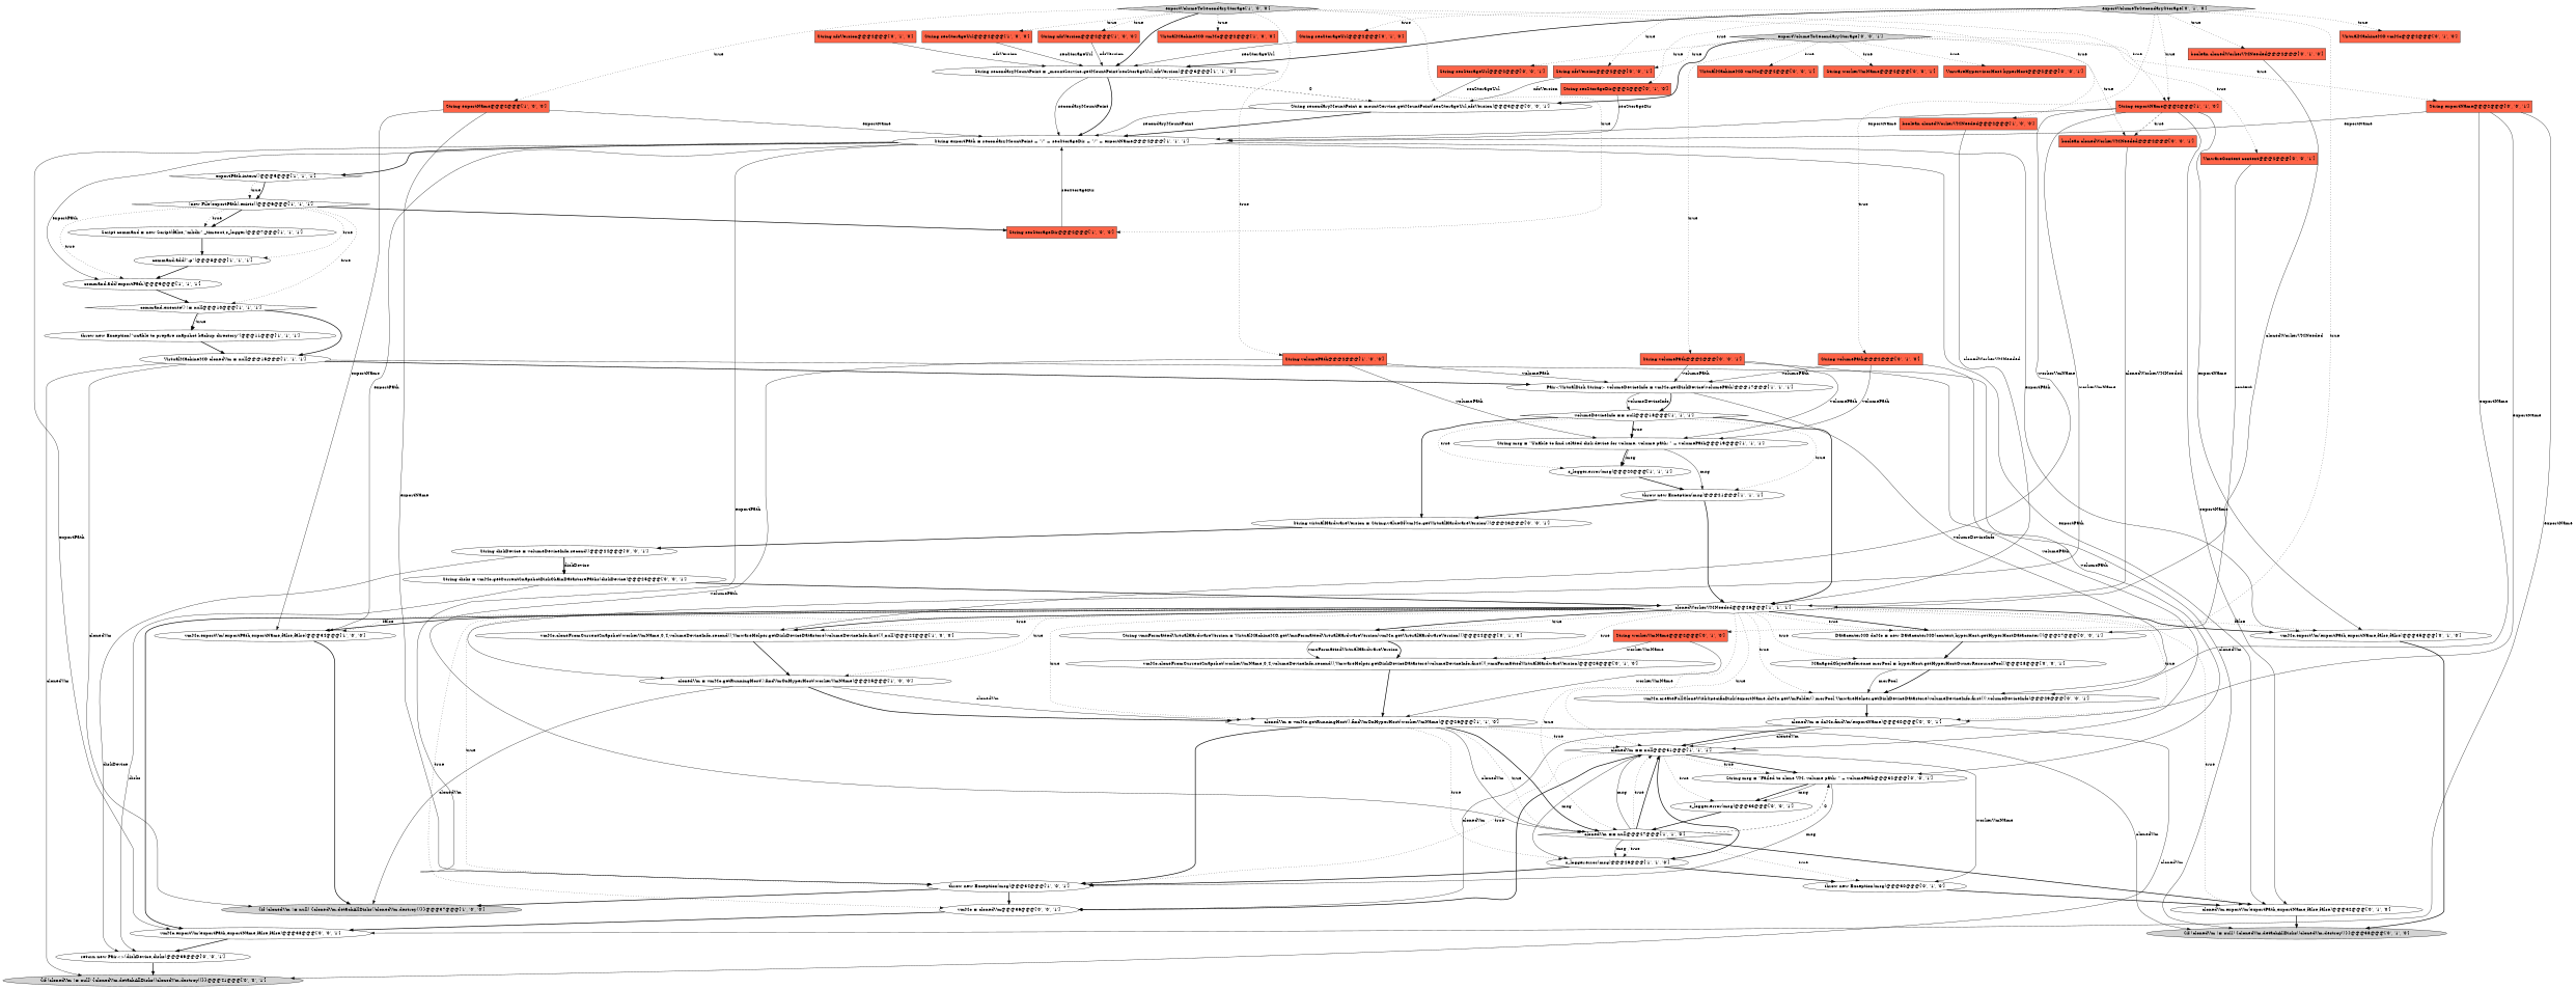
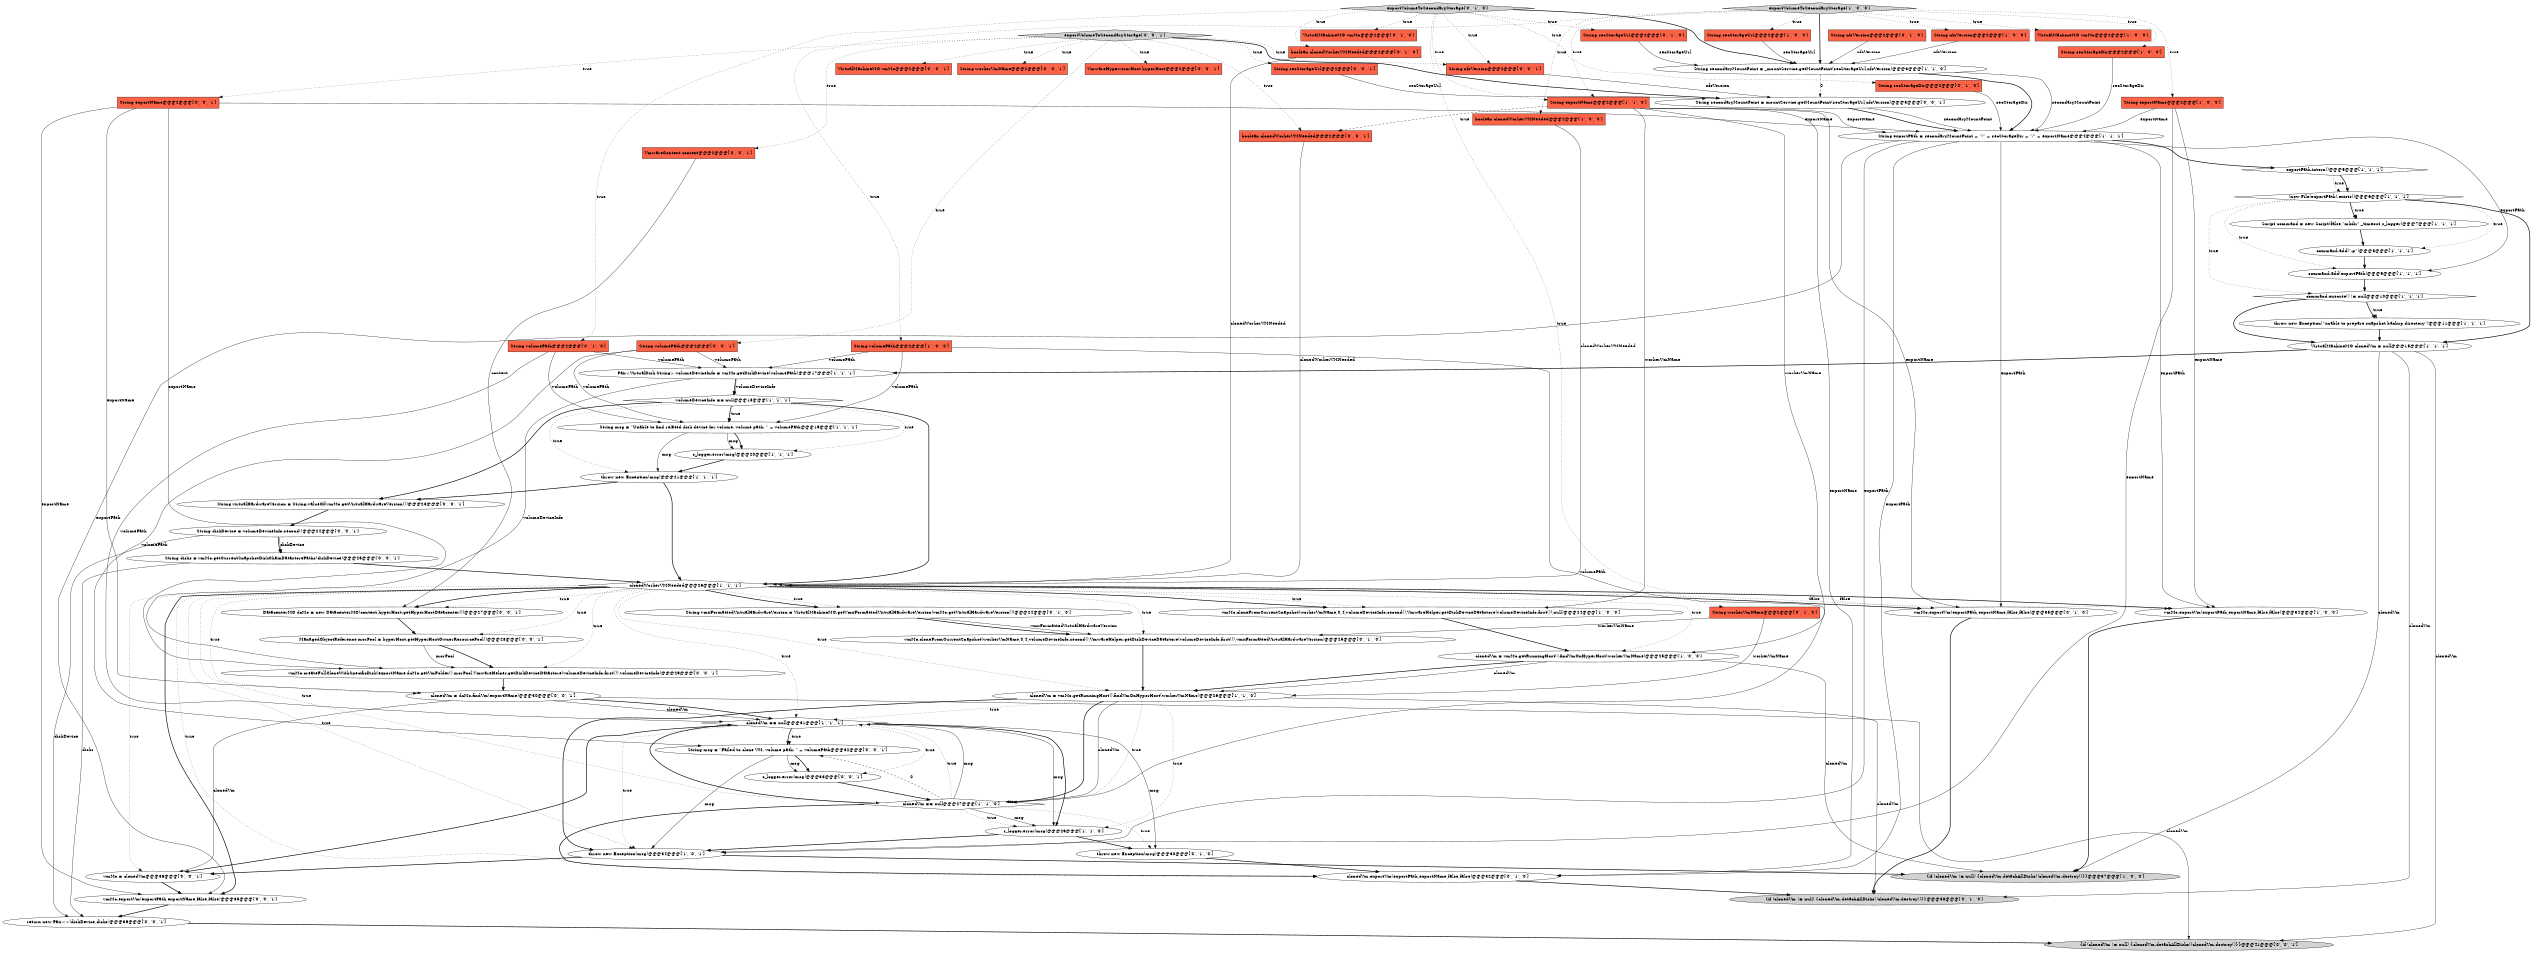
  digraph {
    node [fillcolor=white shape=ellipse style=filled]
    edge [style=solid]
    n1 [label="String exportPath = secondaryMountPoint + \"/\" + secStorageDir + \"/\" + exportName@@@4@@@['1', '1', '1']"]
    n2 [label="exportPath.intern()@@@5@@@['1', '1', '1']" shape=diamond]
    n3 [label="clonedVm.exportVm(exportPath,exportName,false,false)@@@32@@@['0', '1', '0']"]
    n4 [label="vmMo.exportVm(exportPath,exportName,false,false)@@@34@@@['1', '0', '0']"]
    n5 [label="vmMo.exportVm(exportPath,exportName,false,false)@@@35@@@['0', '1', '0']"]
    n6 [label="throw new Exception(msg)@@@34@@@['1', '0', '1']"]
    n7 [label="vmMo.exportVm(exportPath,exportName,false,false)@@@38@@@['0', '0', '1']"]
    n8 [label="command.add(exportPath)@@@9@@@['1', '1', '1']"]
    n9 [label="!new File(exportPath).exists()@@@6@@@['1', '1', '1']" shape=diamond]
    n10 [fillcolor=lightgray label="{if (clonedVm != null) {clonedVm.detachAllDisks()clonedVm.destroy()}}@@@38@@@['0', '1', '0']"]
    n11 [fillcolor=lightgray label="{if (clonedVm != null) {clonedVm.detachAllDisks()clonedVm.destroy()}}@@@37@@@['1', '0', '0']"]
    n12 [label="vmMo = clonedVm@@@36@@@['0', '0', '1']"]
    n13 [label="return new Pair<>(diskDevice,disks)@@@39@@@['0', '0', '1']"]
    n14 [label="command.execute() != null@@@10@@@['1', '1', '1']" shape=diamond]
    n15 [label="volumeDeviceInfo == null@@@18@@@['1', '1', '1']" shape=diamond]
    n16 [label="String msg = \"Unable to find related disk device for volume. volume path: \" + volumePath@@@19@@@['1', '1', '1']"]
    n17 [label="s_logger.error(msg)@@@20@@@['1', '1', '1']"]
    n18 [label="throw new Exception(msg)@@@21@@@['1', '1', '1']"]
    n19 [label="String virtualHardwareVersion = String.valueOf(vmMo.getVirtualHardwareVersion())@@@23@@@['0', '0', '1']"]
    n20 [label="clonedWorkerVMNeeded@@@26@@@['1', '1', '1']" shape=diamond]
    n21 [label="String diskDevice = volumeDeviceInfo.second()@@@24@@@['0', '0', '1']"]
    n22 [label="DatacenterMO dcMo = new DatacenterMO(context,hyperHost.getHyperHostDatacenter())@@@27@@@['0', '0', '1']"]
    n23 [label="vmMo.cloneFromCurrentSnapshot(workerVmName,0,4,volumeDeviceInfo.second(),VmwareHelper.getDiskDeviceDatastore(volumeDeviceInfo.first()),null)@@@24@@@['1', '0', '0']"]
    n24 [label="clonedVm = vmMo.getRunningHost().findVmOnHyperHost(workerVmName)@@@25@@@['1', '0', '0']"]
    n25 [label="ManagedObjectReference morPool = hyperHost.getHyperHostOwnerResourcePool()@@@28@@@['0', '0', '1']"]
    n26 [label="vmMo.createFullCloneWithSpecificDisk(exportName,dcMo.getVmFolder(),morPool,VmwareHelper.getDiskDeviceDatastore(volumeDeviceInfo.first()),volumeDeviceInfo)@@@29@@@['0', '0', '1']"]
    n27 [label="clonedVm = vmMo.getRunningHost().findVmOnHyperHost(workerVmName)@@@26@@@['1', '1', '0']"]
    n28 [label="clonedVm == null@@@31@@@['1', '1', '1']" shape=diamond]
    n29 [label="clonedVm == null@@@27@@@['1', '1', '0']" shape=diamond]
    n30 [label="clonedVm = dcMo.findVm(exportName)@@@30@@@['0', '0', '1']"]
    n31 [label="vmMo.cloneFromCurrentSnapshot(workerVmName,0,4,volumeDeviceInfo.second(),VmwareHelper.getDiskDeviceDatastore(volumeDeviceInfo.first()),vmxFormattedVirtualHardwareVersion)@@@25@@@['0', '1', '0']"]
    n32 [label="String vmxFormattedVirtualHardwareVersion = VirtualMachineMO.getVmxFormattedVirtualHardwareVersion(vmMo.getVirtualHardwareVersion())@@@24@@@['0', '1', '0']"]
    n33 [fillcolor=tomato label="String secStorageUrl@@@2@@@['1', '0', '0']" shape=box]
    n34 [label="String secondaryMountPoint = _mountService.getMountPoint(secStorageUrl,nfsVersion)@@@3@@@['1', '1', '0']"]
    n35 [label="String secondaryMountPoint = mountService.getMountPoint(secStorageUrl,nfsVersion)@@@3@@@['0', '0', '1']"]
    n36 [label="command.add(\"-p\")@@@8@@@['1', '1', '1']"]
    n37 [label="Script command = new Script(false,\"mkdir\",_timeout,s_logger)@@@7@@@['1', '1', '1']"]
    n38 [label="VirtualMachineMO clonedVm = null@@@15@@@['1', '1', '1']"]
    n39 [fillcolor=lightgray label="exportVolumeToSecondaryStorage['0', '1', '0']" shape=diamond]
    n40 [fillcolor=tomato label="String exportName@@@2@@@['1', '1', '0']" shape=box]
    n41 [fillcolor=tomato label="boolean clonedWorkerVMNeeded@@@2@@@['0', '1', '0']" shape=box]
    n42 [fillcolor=tomato label="String secStorageDir@@@2@@@['0', '1', '0']" shape=box]
    n43 [fillcolor=tomato label="String workerVmName@@@2@@@['0', '1', '0']" shape=box]
    n44 [fillcolor=tomato label="VirtualMachineMO vmMo@@@2@@@['0', '1', '0']" shape=box]
    n45 [fillcolor=tomato label="String volumePath@@@2@@@['0', '1', '0']" shape=box]
    n46 [fillcolor=tomato label="String secStorageUrl@@@2@@@['0', '1', '0']" shape=box]
    n47 [fillcolor=tomato label="String nfsVersion@@@2@@@['0', '0', '1']" shape=box]
    n48 [fillcolor=tomato label="boolean clonedWorkerVMNeeded@@@2@@@['0', '0', '1']" shape=box]
    n49 [label="Pair<VirtualDisk,String> volumeDeviceInfo = vmMo.getDiskDevice(volumePath)@@@17@@@['1', '1', '1']"]
    n50 [fillcolor=tomato label="String nfsVersion@@@2@@@['0', '1', '0']" shape=box]
    n51 [fillcolor=tomato label="String secStorageUrl@@@2@@@['0', '0', '1']" shape=box]
    n52 [fillcolor=tomato label="VmwareHypervisorHost hyperHost@@@2@@@['0', '0', '1']" shape=box]
    n53 [fillcolor=tomato label="VmwareContext context@@@2@@@['0', '0', '1']" shape=box]
    n54 [fillcolor=lightgray label="exportVolumeToSecondaryStorage['1', '0', '0']" shape=diamond]
    n55 [fillcolor=tomato label="String nfsVersion@@@2@@@['1', '0', '0']" shape=box]
    n56 [fillcolor=tomato label="String exportName@@@2@@@['1', '0', '0']" shape=box]
    n57 [fillcolor=tomato label="boolean clonedWorkerVMNeeded@@@2@@@['1', '0', '0']" shape=box]
    n58 [fillcolor=tomato label="VirtualMachineMO vmMo@@@2@@@['1', '0', '0']" shape=box]
    n59 [fillcolor=tomato label="String secStorageDir@@@2@@@['1', '0', '0']" shape=box]
    n60 [fillcolor=tomato label="String volumePath@@@2@@@['1', '0', '0']" shape=box]
    n61 [label="throw new Exception(msg)@@@30@@@['0', '1', '0']"]
    n62 [fillcolor=tomato label="String volumePath@@@2@@@['0', '0', '1']" shape=box]
    n63 [label="String msg = \"Failed to clone VM. volume path: \" + volumePath@@@32@@@['0', '0', '1']"]
    n64 [label="s_logger.error(msg)@@@33@@@['0', '0', '1']"]
    n65 [label="String disks = vmMo.getCurrentSnapshotDiskChainDatastorePaths(diskDevice)@@@25@@@['0', '0', '1']"]
    n66 [fillcolor=lightgray label="{if (clonedVm != null) {clonedVm.detachAllDisks()clonedVm.destroy()}}@@@41@@@['0', '0', '1']"]
    n67 [fillcolor=lightgray label="exportVolumeToSecondaryStorage['0', '0', '1']" shape=diamond]
    n68 [fillcolor=tomato label="VirtualMachineMO vmMo@@@2@@@['0', '0', '1']" shape=box]
    n69 [fillcolor=tomato label="String exportName@@@2@@@['0', '0', '1']" shape=box]
    n70 [fillcolor=tomato label="String workerVmName@@@2@@@['0', '0', '1']" shape=box]
    n71 [label="s_logger.error(msg)@@@29@@@['1', '1', '0']"]
    n72 [label="throw new Exception(\"unable to prepare snapshot backup directory\")@@@11@@@['1', '1', '1']"]
    n1 -> n2 [style=bold]
    n1 -> n3 [label=exportPath]
    n1 -> n4 [label=exportPath]
    n1 -> n5 [label=exportPath]
    n1 -> n6 [label=exportPath]
    n1 -> n7 [label=exportPath]
    n1 -> n8 [label=exportPath]
    n2 -> n9 [label=true style=dotted]
    n2 -> n9 [style=bold]
    n3 -> n10 [style=bold]
    n4 -> n11 [style=bold]
    n5 -> n10 [style=bold]
    n6 -> n11 [style=bold]
    n6 -> n12 [style=bold]
    n7 -> n13 [style=bold]
    n8 -> n14 [style=bold]
    n9 -> n8 [label=true style=dotted]
    n9 -> n14 [label=true style=dotted]
    n9 -> n36 [label=true style=dotted]
    n9 -> n37 [style=bold]
    n9 -> n37 [label=true style=dotted]
-   n9 -> n59 [style=bold]
+   n9 -> n38 [style=bold]
    n12 -> n7 [style=bold]
    n13 -> n66 [style=bold]
    n14 -> n38 [style=bold]
    n14 -> n72 [label=true style=dotted]
    n14 -> n72 [style=bold]
    n15 -> n16 [style=bold]
    n15 -> n16 [label=true style=dotted]
    n15 -> n17 [label=true style=dotted]
    n15 -> n18 [label=true style=dotted]
    n15 -> n19 [style=bold]
    n15 -> n20 [style=bold]
    n16 -> n17 [label=msg]
    n16 -> n17 [style=bold]
    n16 -> n18 [label=msg]
    n17 -> n18 [style=bold]
    n18 -> n19 [style=bold]
    n18 -> n20 [style=bold]
    n19 -> n21 [style=bold]
    n20 -> n3 [label=true style=dotted]
    n20 -> n4 [style=bold]
    n20 -> n4 [label=false style=dotted]
    n20 -> n5 [style=bold]
    n20 -> n5 [label=false style=dotted]
    n20 -> n6 [label=true style=dotted]
    n20 -> n7 [style=bold]
    n20 -> n12 [label=true style=dotted]
    n20 -> n22 [style=bold]
    n20 -> n22 [label=true style=dotted]
    n20 -> n23 [label=true style=dotted]
    n20 -> n23 [style=bold]
    n20 -> n24 [label=true style=dotted]
    n20 -> n25 [label=true style=dotted]
    n20 -> n26 [label=true style=dotted]
    n20 -> n27 [label=true style=dotted]
    n20 -> n28 [label=true style=dotted]
    n20 -> n29 [label=true style=dotted]
    n20 -> n30 [label=true style=dotted]
    n20 -> n31 [label=true style=dotted]
    n20 -> n32 [label=true style=dotted]
    n20 -> n32 [style=bold]
    n21 -> n13 [label=diskDevice]
    n21 -> n65 [label=diskDevice]
    n21 -> n65 [style=bold]
    n22 -> n25 [style=bold]
    n23 -> n24 [style=bold]
    n24 -> n11 [label=clonedVm]
    n24 -> n27 [style=bold]
    n24 -> n27 [label=clonedVm]
    n25 -> n26 [style=bold]
    n25 -> n26 [label=morPool]
    n26 -> n30 [style=bold]
    n27 -> n6 [style=bold]
    n27 -> n10 [label=clonedVm]
    n27 -> n28 [label=true style=dotted]
    n27 -> n29 [label=clonedVm]
    n27 -> n29 [label=true style=dotted]
    n27 -> n29 [style=bold]
    n27 -> n71 [label=true style=dotted]
    n28 -> n6 [label=true style=dotted]
    n28 -> n12 [style=bold]
-   n28 -> n61 [label=workerVmName]
+   n28 -> n61 [label=msg]
    n28 -> n63 [style=bold]
    n28 -> n63 [label=true style=dotted]
    n28 -> n64 [label=true style=dotted]
    n28 -> n71 [label=msg]
    n28 -> n71 [style=bold]
    n29 -> n3 [style=bold]
    n29 -> n28 [label=msg]
    n29 -> n28 [label=true style=dotted]
    n29 -> n28 [style=bold]
    n29 -> n61 [label=true style=dotted]
    n29 -> n63 [label=0 style=dashed]
    n29 -> n71 [label=true style=dotted]
    n29 -> n71 [label=msg]
    n30 -> n12 [label=clonedVm]
    n30 -> n28 [label=clonedVm]
    n30 -> n28 [style=bold]
    n30 -> n66 [label=clonedVm]
    n31 -> n27 [style=bold]
    n32 -> n31 [style=bold]
    n32 -> n31 [label=vmxFormattedVirtualHardwareVersion]
    n33 -> n34 [label=secStorageUrl]
    n34 -> n1 [label=secondaryMountPoint]
    n34 -> n1 [style=bold]
    n34 -> n35 [label=0 style=dashed]
    n35 -> n1 [style=bold]
    n35 -> n1 [label=secondaryMountPoint]
    n36 -> n8 [style=bold]
    n37 -> n36 [style=bold]
    n38 -> n10 [label=clonedVm]
    n38 -> n11 [label=clonedVm]
    n38 -> n49 [style=bold]
    n38 -> n66 [label=clonedVm]
    n39 -> n34 [style=bold]
    n39 -> n40 [label=true style=dotted]
    n39 -> n41 [label=true style=dotted]
    n39 -> n42 [label=true style=dotted]
    n39 -> n43 [label=true style=dotted]
    n39 -> n44 [label=true style=dotted]
    n39 -> n45 [label=true style=dotted]
    n39 -> n46 [label=true style=dotted]
    n39 -> n47 [label=true style=dotted]
    n40 -> n1 [label=exportName]
    n40 -> n3 [label=exportName]
    n40 -> n5 [label=exportName]
    n40 -> n23 [label=workerVmName]
    n40 -> n24 [label=workerVmName]
    n40 -> n48 [label=true style=dashed]
    n41 -> n20 [label=clonedWorkerVMNeeded]
    n42 -> n1 [label=secStorageDir]
    n43 -> n27 [label=workerVmName]
    n43 -> n31 [label=workerVmName]
    n45 -> n16 [label=volumePath]
    n45 -> n28 [label=volumePath]
    n45 -> n49 [label=volumePath]
    n46 -> n34 [label=secStorageUrl]
    n47 -> n35 [label=nfsVersion]
    n48 -> n20 [label=clonedWorkerVMNeeded]
    n49 -> n15 [label=volumeDeviceInfo]
    n49 -> n15 [style=bold]
    n49 -> n26 [label=volumeDeviceInfo]
    n50 -> n34 [label=nfsVersion]
    n51 -> n35 [label=secStorageUrl]
    n53 -> n22 [label=context]
    n54 -> n33 [label=true style=dotted]
    n54 -> n34 [style=bold]
    n54 -> n40 [label=true style=dotted]
    n54 -> n55 [label=true style=dotted]
    n54 -> n56 [label=true style=dotted]
    n54 -> n57 [label=true style=dotted]
    n54 -> n58 [label=true style=dotted]
    n54 -> n59 [label=true style=dotted]
    n54 -> n60 [label=true style=dotted]
    n55 -> n34 [label=nfsVersion]
    n56 -> n1 [label=exportName]
    n56 -> n4 [label=exportName]
    n56 -> n6 [label=exportName]
    n57 -> n20 [label=clonedWorkerVMNeeded]
    n59 -> n1 [label=secStorageDir]
    n60 -> n16 [label=volumePath]
    n60 -> n29 [label=volumePath]
    n60 -> n49 [label=volumePath]
    n61 -> n3 [style=bold]
    n62 -> n16 [label=volumePath]
    n62 -> n49 [label=volumePath]
    n62 -> n63 [label=volumePath]
    n63 -> n6 [label=msg]
    n63 -> n64 [style=bold]
    n63 -> n64 [label=msg]
    n64 -> n29 [style=bold]
    n65 -> n13 [label=disks]
    n65 -> n20 [style=bold]
    n67 -> n35 [style=bold]
    n67 -> n47 [label=true style=dotted]
    n67 -> n48 [label=true style=dotted]
    n67 -> n51 [label=true style=dotted]
    n67 -> n52 [label=true style=dotted]
    n67 -> n53 [label=true style=dotted]
    n67 -> n62 [label=true style=dotted]
    n67 -> n68 [label=true style=dotted]
    n67 -> n69 [label=true style=dotted]
    n67 -> n70 [label=true style=dotted]
    n69 -> n1 [label=exportName]
    n69 -> n7 [label=exportName]
    n69 -> n26 [label=exportName]
    n69 -> n30 [label=exportName]
    n71 -> n6 [style=bold]
    n71 -> n61 [style=bold]
    n72 -> n38 [style=bold]
  }
